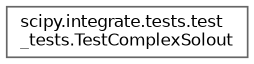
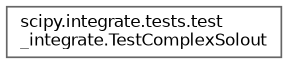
  digraph {
    rankdir=LR
-   n1 [color=grey40 fillcolor=white fontname=Helvetica fontsize=10 height=0.2 label="scipy.integrate.tests.test\l_tests.TestComplexSolout" shape=box style=filled width=0.4]
+   n1 [color=grey40 fillcolor=white fontname=Helvetica fontsize=10 height=0.2 label="scipy.integrate.tests.test\l_integrate.TestComplexSolout" shape=box style=filled width=0.4]
  }
